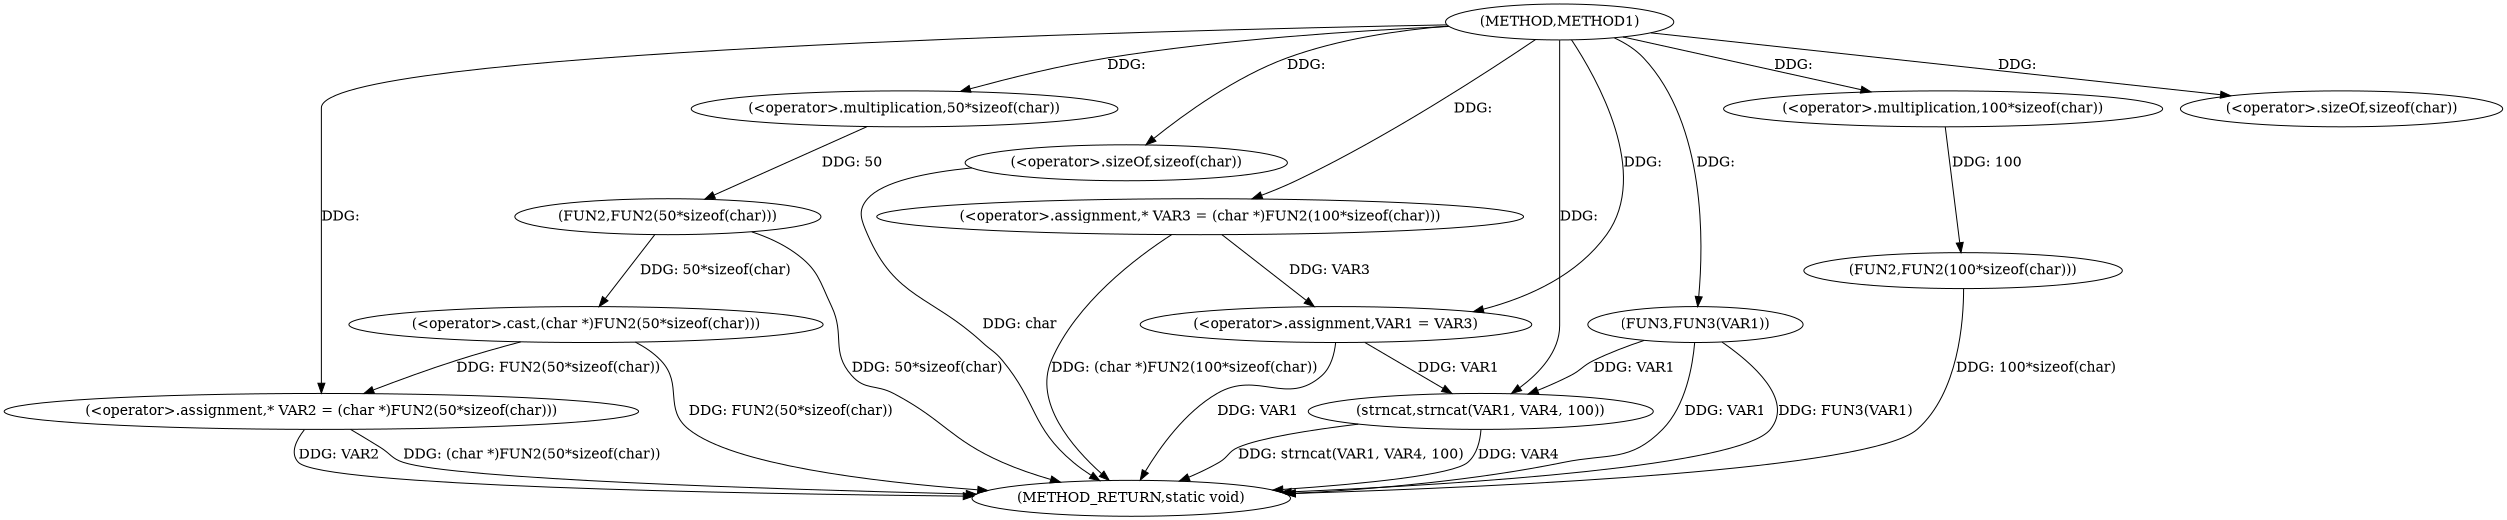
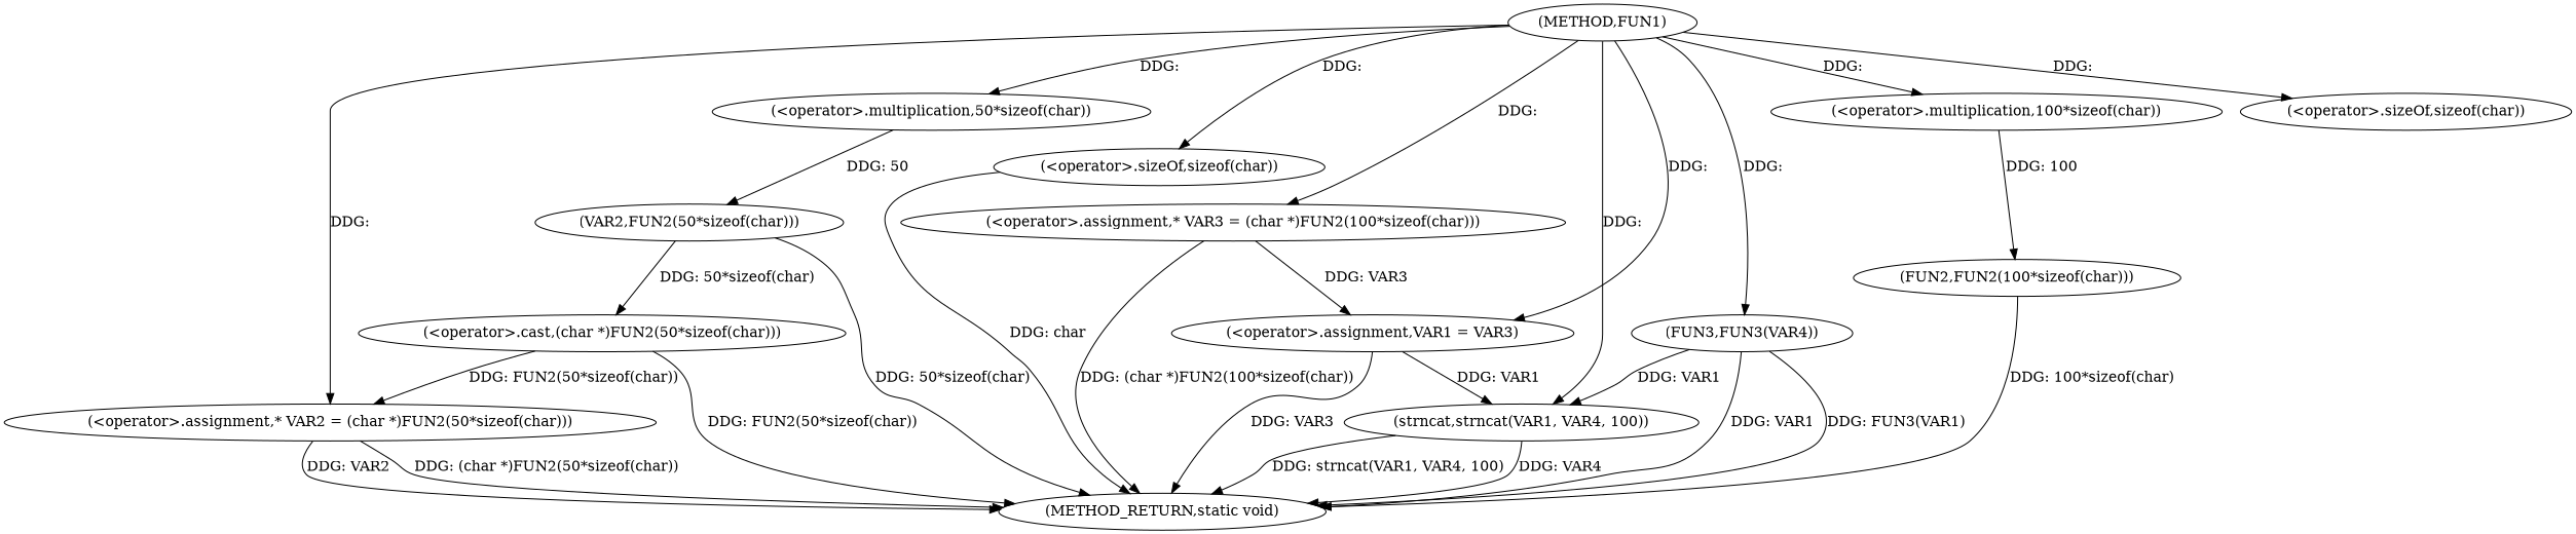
  digraph {
-   n1 [label="(METHOD,METHOD1)"]
+   n1 [label="(METHOD,FUN1)"]
    n2 [label="(<operator>.assignment,* VAR2 = (char *)FUN2(50*sizeof(char)))"]
    n3 [label="(<operator>.multiplication,50*sizeof(char))"]
    n4 [label="(<operator>.sizeOf,sizeof(char))"]
    n5 [label="(<operator>.assignment,* VAR3 = (char *)FUN2(100*sizeof(char)))"]
    n6 [label="(<operator>.multiplication,100*sizeof(char))"]
    n7 [label="(<operator>.sizeOf,sizeof(char))"]
    n8 [label="(<operator>.assignment,VAR1 = VAR3)"]
    n9 [label="(strncat,strncat(VAR1, VAR4, 100))"]
-   n10 [label="(FUN3,FUN3(VAR1))"]
+   n10 [label="(FUN3,FUN3(VAR4))"]
    n11 [label="(METHOD_RETURN,static void)"]
-   n12 [label="(FUN2,FUN2(50*sizeof(char)))"]
+   n12 [label="(VAR2,FUN2(50*sizeof(char)))"]
    n13 [label="(FUN2,FUN2(100*sizeof(char)))"]
    n14 [label="(<operator>.cast,(char *)FUN2(50*sizeof(char)))"]
    n1 -> n2 [label="DDG: "]
    n1 -> n3 [label="DDG: "]
    n1 -> n4 [label="DDG: "]
    n1 -> n5 [label="DDG: "]
    n1 -> n6 [label="DDG: "]
    n1 -> n7 [label="DDG: "]
    n1 -> n8 [label="DDG: "]
    n1 -> n9 [label="DDG: "]
    n1 -> n10 [label="DDG: "]
    n2 -> n11 [label="DDG: VAR2"]
    n2 -> n11 [label="DDG: (char *)FUN2(50*sizeof(char))"]
    n3 -> n12 [label="DDG: 50"]
    n5 -> n8 [label="DDG: VAR3"]
    n5 -> n11 [label="DDG: (char *)FUN2(100*sizeof(char))"]
    n6 -> n13 [label="DDG: 100"]
    n7 -> n11 [label="DDG: char"]
    n8 -> n9 [label="DDG: VAR1"]
-   n8 -> n11 [label="DDG: VAR1"]
+   n8 -> n11 [label="DDG: VAR3"]
    n9 -> n11 [label="DDG: VAR4"]
    n9 -> n11 [label="DDG: strncat(VAR1, VAR4, 100)"]
    n10 -> n9 [label="DDG: VAR1"]
    n10 -> n11 [label="DDG: VAR1"]
    n10 -> n11 [label="DDG: FUN3(VAR1)"]
    n12 -> n11 [label="DDG: 50*sizeof(char)"]
    n12 -> n14 [label="DDG: 50*sizeof(char)"]
    n13 -> n11 [label="DDG: 100*sizeof(char)"]
    n14 -> n2 [label="DDG: FUN2(50*sizeof(char))"]
    n14 -> n11 [label="DDG: FUN2(50*sizeof(char))"]
  }
